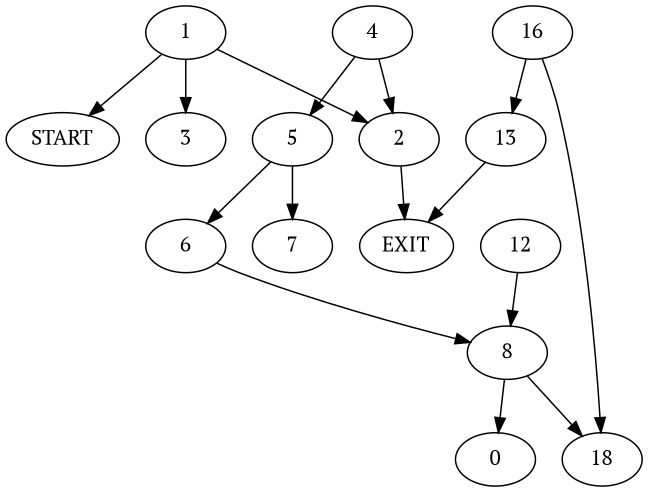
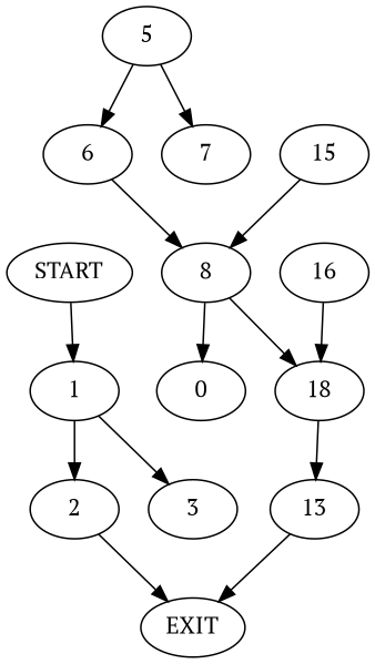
  digraph {
    fontname="PT Serif"
    node [fontname="PT Serif"]
    edge [fontname="PT Serif"]
    n1 [label=START]
    1
    2
    3
    n5 [label=EXIT]
-   4
    5
    6
    7
    8
    n11 [label=0]
    n12 [label=18]
    13
-   15 [label=12]
+   15
    16
-   1 -> n1
+   n1 -> 1
    1 -> 2
    1 -> 3
    2 -> n5
-   4 -> 2
-   4 -> 5
    5 -> 6
    5 -> 7
    6 -> 8
    8 -> n11
    8 -> n12
-   16 -> 13
+   n12 -> 13
    13 -> n5
    15 -> 8
    16 -> n12
  }
